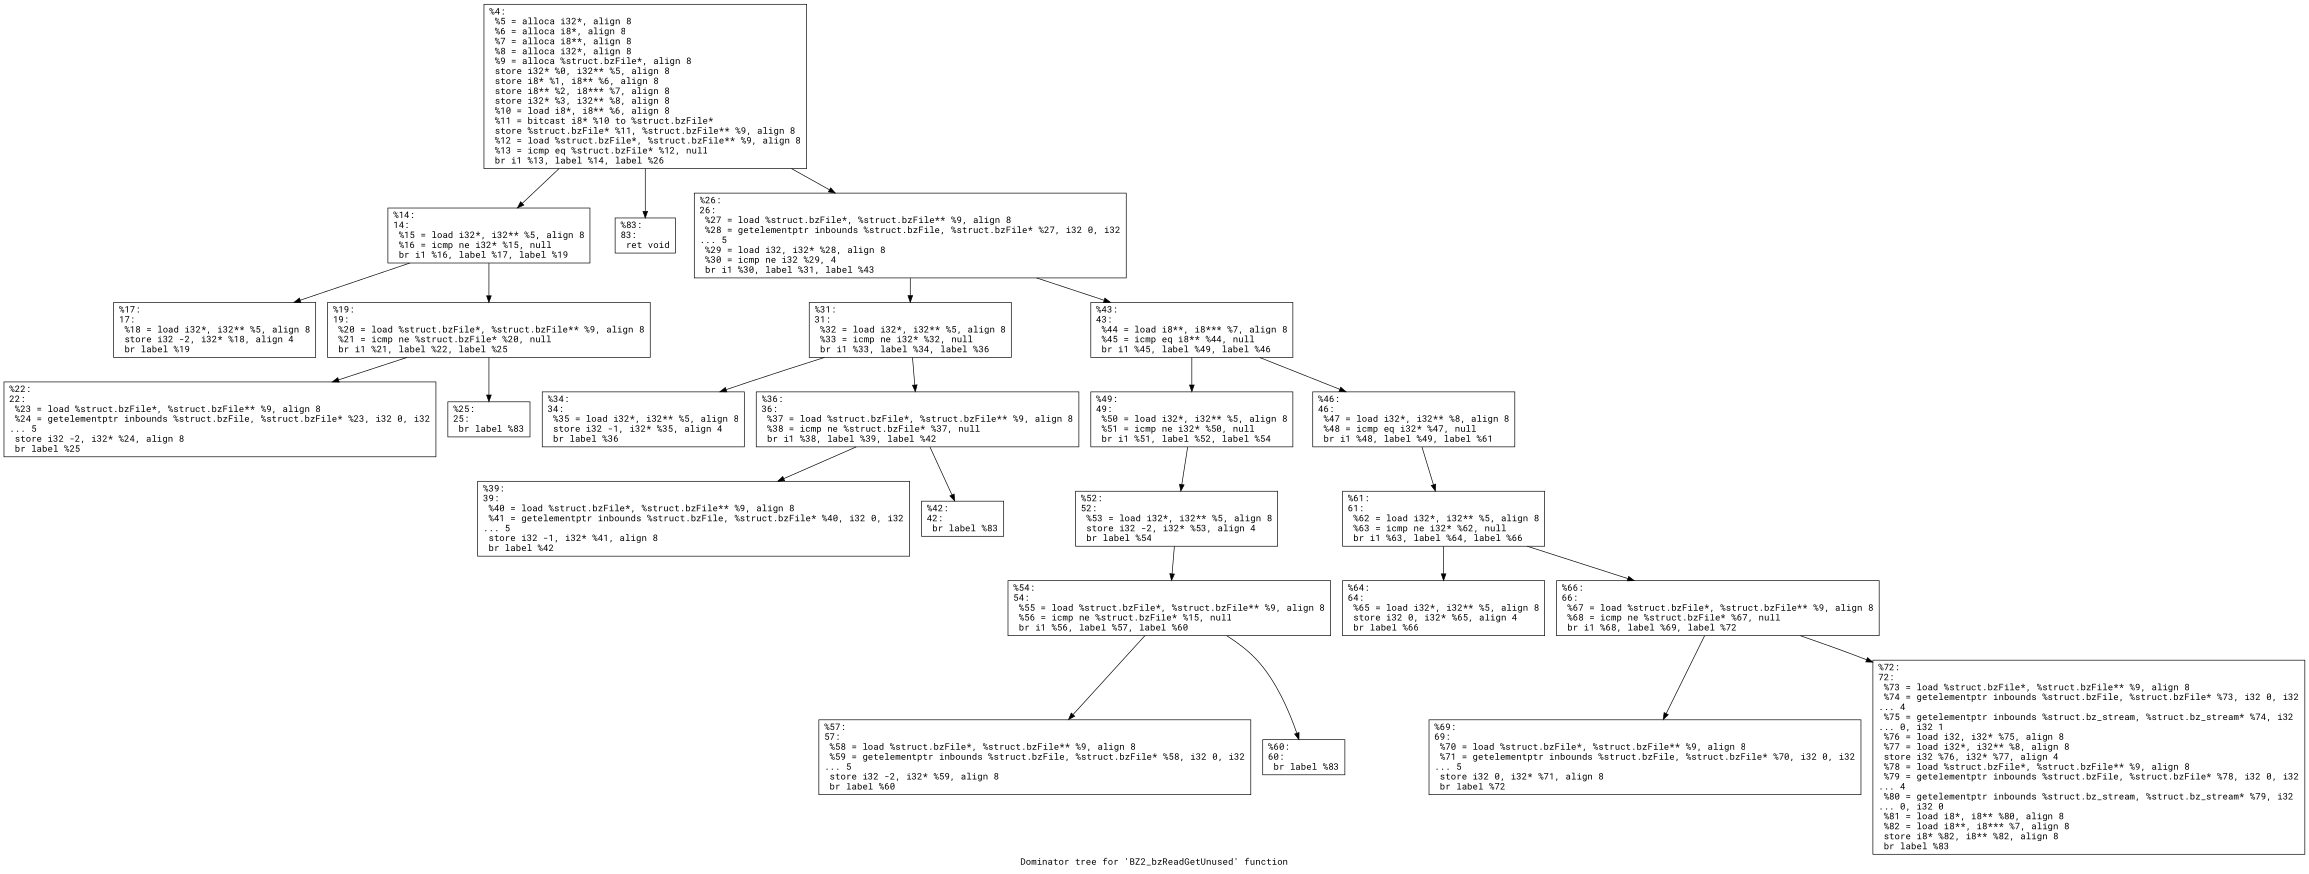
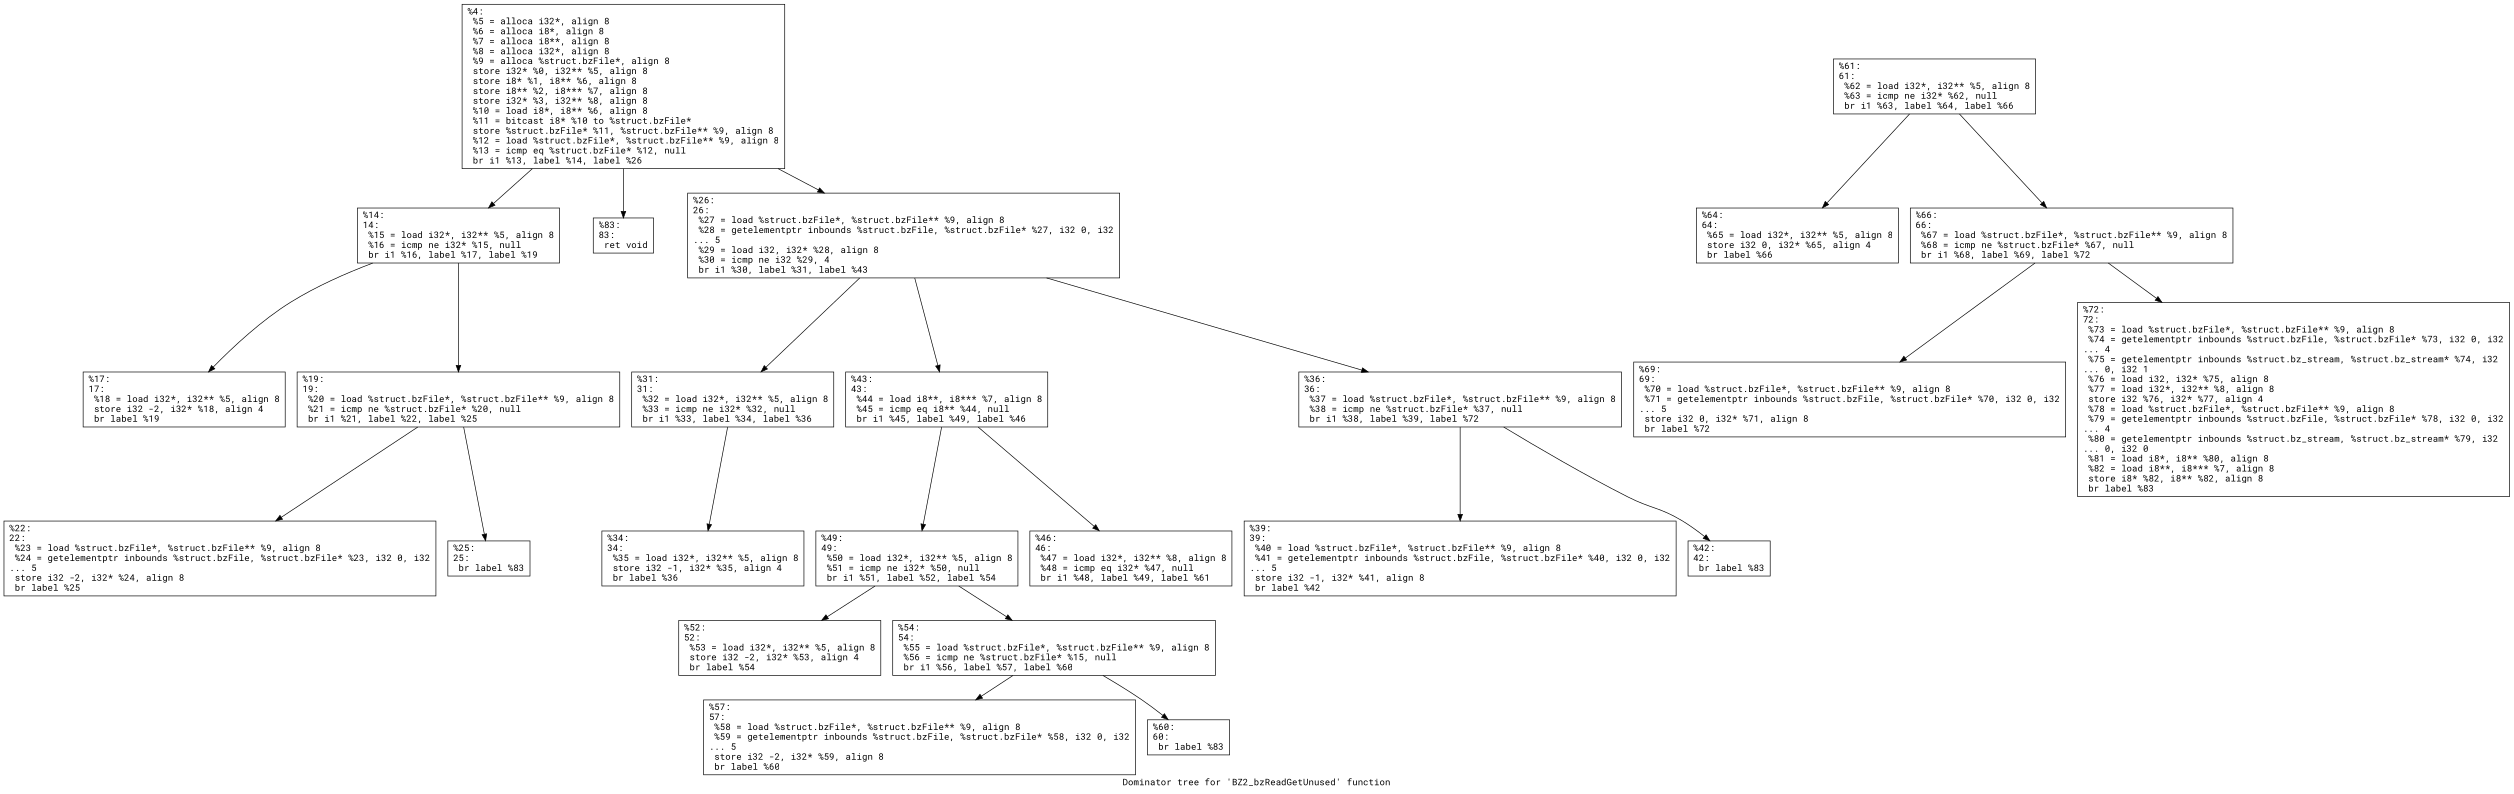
  digraph {
    fontname="Roboto Mono"
    label="Dominator tree for 'BZ2_bzReadGetUnused' function"
    node [fontname="Roboto Mono" shape=record]
    edge [fontname="Roboto Mono"]
    n1 [label="{%4:\l  %5 = alloca i32*, align 8\l  %6 = alloca i8*, align 8\l  %7 = alloca i8**, align 8\l  %8 = alloca i32*, align 8\l  %9 = alloca %struct.bzFile*, align 8\l  store i32* %0, i32** %5, align 8\l  store i8* %1, i8** %6, align 8\l  store i8** %2, i8*** %7, align 8\l  store i32* %3, i32** %8, align 8\l  %10 = load i8*, i8** %6, align 8\l  %11 = bitcast i8* %10 to %struct.bzFile*\l  store %struct.bzFile* %11, %struct.bzFile** %9, align 8\l  %12 = load %struct.bzFile*, %struct.bzFile** %9, align 8\l  %13 = icmp eq %struct.bzFile* %12, null\l  br i1 %13, label %14, label %26\l}"]
    n2 [label="{%14:\l14:                                               \l  %15 = load i32*, i32** %5, align 8\l  %16 = icmp ne i32* %15, null\l  br i1 %16, label %17, label %19\l}"]
    n3 [label="{%83:\l83:                                               \l  ret void\l}"]
    n4 [label="{%26:\l26:                                               \l  %27 = load %struct.bzFile*, %struct.bzFile** %9, align 8\l  %28 = getelementptr inbounds %struct.bzFile, %struct.bzFile* %27, i32 0, i32\l... 5\l  %29 = load i32, i32* %28, align 8\l  %30 = icmp ne i32 %29, 4\l  br i1 %30, label %31, label %43\l}"]
    n5 [label="{%17:\l17:                                               \l  %18 = load i32*, i32** %5, align 8\l  store i32 -2, i32* %18, align 4\l  br label %19\l}"]
    n6 [label="{%19:\l19:                                               \l  %20 = load %struct.bzFile*, %struct.bzFile** %9, align 8\l  %21 = icmp ne %struct.bzFile* %20, null\l  br i1 %21, label %22, label %25\l}"]
    n7 [label="{%31:\l31:                                               \l  %32 = load i32*, i32** %5, align 8\l  %33 = icmp ne i32* %32, null\l  br i1 %33, label %34, label %36\l}"]
    n8 [label="{%43:\l43:                                               \l  %44 = load i8**, i8*** %7, align 8\l  %45 = icmp eq i8** %44, null\l  br i1 %45, label %49, label %46\l}"]
    n9 [label="{%22:\l22:                                               \l  %23 = load %struct.bzFile*, %struct.bzFile** %9, align 8\l  %24 = getelementptr inbounds %struct.bzFile, %struct.bzFile* %23, i32 0, i32\l... 5\l  store i32 -2, i32* %24, align 8\l  br label %25\l}"]
    n10 [label="{%25:\l25:                                               \l  br label %83\l}"]
    n11 [label="{%34:\l34:                                               \l  %35 = load i32*, i32** %5, align 8\l  store i32 -1, i32* %35, align 4\l  br label %36\l}"]
-   n12 [label="{%36:\l36:                                               \l  %37 = load %struct.bzFile*, %struct.bzFile** %9, align 8\l  %38 = icmp ne %struct.bzFile* %37, null\l  br i1 %38, label %39, label %42\l}"]
+   n12 [label="{%36:\l36:                                               \l  %37 = load %struct.bzFile*, %struct.bzFile** %9, align 8\l  %38 = icmp ne %struct.bzFile* %37, null\l  br i1 %38, label %39, label %72\l}"]
    n13 [label="{%49:\l49:                                               \l  %50 = load i32*, i32** %5, align 8\l  %51 = icmp ne i32* %50, null\l  br i1 %51, label %52, label %54\l}"]
    n14 [label="{%46:\l46:                                               \l  %47 = load i32*, i32** %8, align 8\l  %48 = icmp eq i32* %47, null\l  br i1 %48, label %49, label %61\l}"]
    n15 [label="{%39:\l39:                                               \l  %40 = load %struct.bzFile*, %struct.bzFile** %9, align 8\l  %41 = getelementptr inbounds %struct.bzFile, %struct.bzFile* %40, i32 0, i32\l... 5\l  store i32 -1, i32* %41, align 8\l  br label %42\l}"]
    n16 [label="{%42:\l42:                                               \l  br label %83\l}"]
    n17 [label="{%52:\l52:                                               \l  %53 = load i32*, i32** %5, align 8\l  store i32 -2, i32* %53, align 4\l  br label %54\l}"]
    n18 [label="{%54:\l54:                                               \l  %55 = load %struct.bzFile*, %struct.bzFile** %9, align 8\l  %56 = icmp ne %struct.bzFile* %15, null\l  br i1 %56, label %57, label %60\l}"]
    n19 [label="{%61:\l61:                                               \l  %62 = load i32*, i32** %5, align 8\l  %63 = icmp ne i32* %62, null\l  br i1 %63, label %64, label %66\l}"]
    n20 [label="{%57:\l57:                                               \l  %58 = load %struct.bzFile*, %struct.bzFile** %9, align 8\l  %59 = getelementptr inbounds %struct.bzFile, %struct.bzFile* %58, i32 0, i32\l... 5\l  store i32 -2, i32* %59, align 8\l  br label %60\l}"]
    n21 [label="{%60:\l60:                                               \l  br label %83\l}"]
    n22 [label="{%64:\l64:                                               \l  %65 = load i32*, i32** %5, align 8\l  store i32 0, i32* %65, align 4\l  br label %66\l}"]
    n23 [label="{%66:\l66:                                               \l  %67 = load %struct.bzFile*, %struct.bzFile** %9, align 8\l  %68 = icmp ne %struct.bzFile* %67, null\l  br i1 %68, label %69, label %72\l}"]
    n24 [label="{%69:\l69:                                               \l  %70 = load %struct.bzFile*, %struct.bzFile** %9, align 8\l  %71 = getelementptr inbounds %struct.bzFile, %struct.bzFile* %70, i32 0, i32\l... 5\l  store i32 0, i32* %71, align 8\l  br label %72\l}"]
    n25 [label="{%72:\l72:                                               \l  %73 = load %struct.bzFile*, %struct.bzFile** %9, align 8\l  %74 = getelementptr inbounds %struct.bzFile, %struct.bzFile* %73, i32 0, i32\l... 4\l  %75 = getelementptr inbounds %struct.bz_stream, %struct.bz_stream* %74, i32\l... 0, i32 1\l  %76 = load i32, i32* %75, align 8\l  %77 = load i32*, i32** %8, align 8\l  store i32 %76, i32* %77, align 4\l  %78 = load %struct.bzFile*, %struct.bzFile** %9, align 8\l  %79 = getelementptr inbounds %struct.bzFile, %struct.bzFile* %78, i32 0, i32\l... 4\l  %80 = getelementptr inbounds %struct.bz_stream, %struct.bz_stream* %79, i32\l... 0, i32 0\l  %81 = load i8*, i8** %80, align 8\l  %82 = load i8**, i8*** %7, align 8\l  store i8* %82, i8** %82, align 8\l  br label %83\l}"]
    n1 -> n2
    n1 -> n3
    n1 -> n4
    n2 -> n5
    n2 -> n6
    n4 -> n7
    n4 -> n8
    n6 -> n9
    n6 -> n10
    n7 -> n11
-   n7 -> n12
+   n4 -> n12
    n8 -> n13
    n8 -> n14
    n12 -> n15
    n12 -> n16
    n13 -> n17
-   n17 -> n18
-   n14 -> n19
+   n13 -> n18
    n18 -> n20
    n18 -> n21
    n19 -> n22
    n19 -> n23
    n23 -> n24
    n23 -> n25
  }
